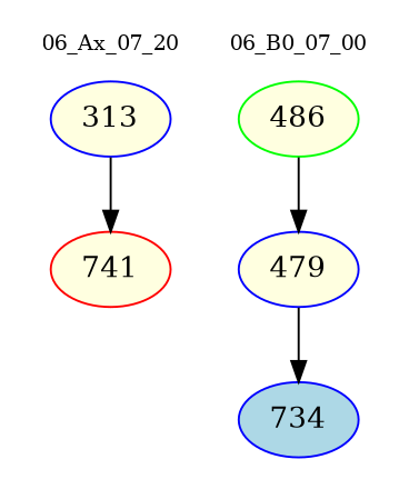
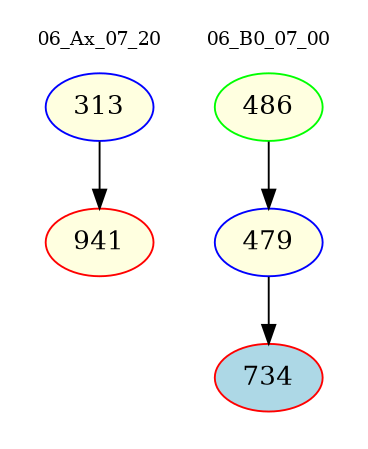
  digraph {
    node [color=blue fillcolor=lightyellow style=filled]
    edge [color=black]
    n1 [label=313]
-   n2 [color=red label=741]
+   n2 [color=red label=941]
    n3 [color=green label=486]
    n4 [label=479]
-   n5 [fillcolor=lightblue label=734]
+   n5 [color=red fillcolor=lightblue label=734]
    subgraph cluster_1 {
      color=white
      fontsize=10
      label="06_Ax_07_20"
      n1
      n2
    }
    subgraph cluster_2 {
      color=white
      fontsize=10
      label="06_B0_07_00"
      n3
      n4
      n5
    }
    n1 -> n2
    n3 -> n4
    n4 -> n5
  }
